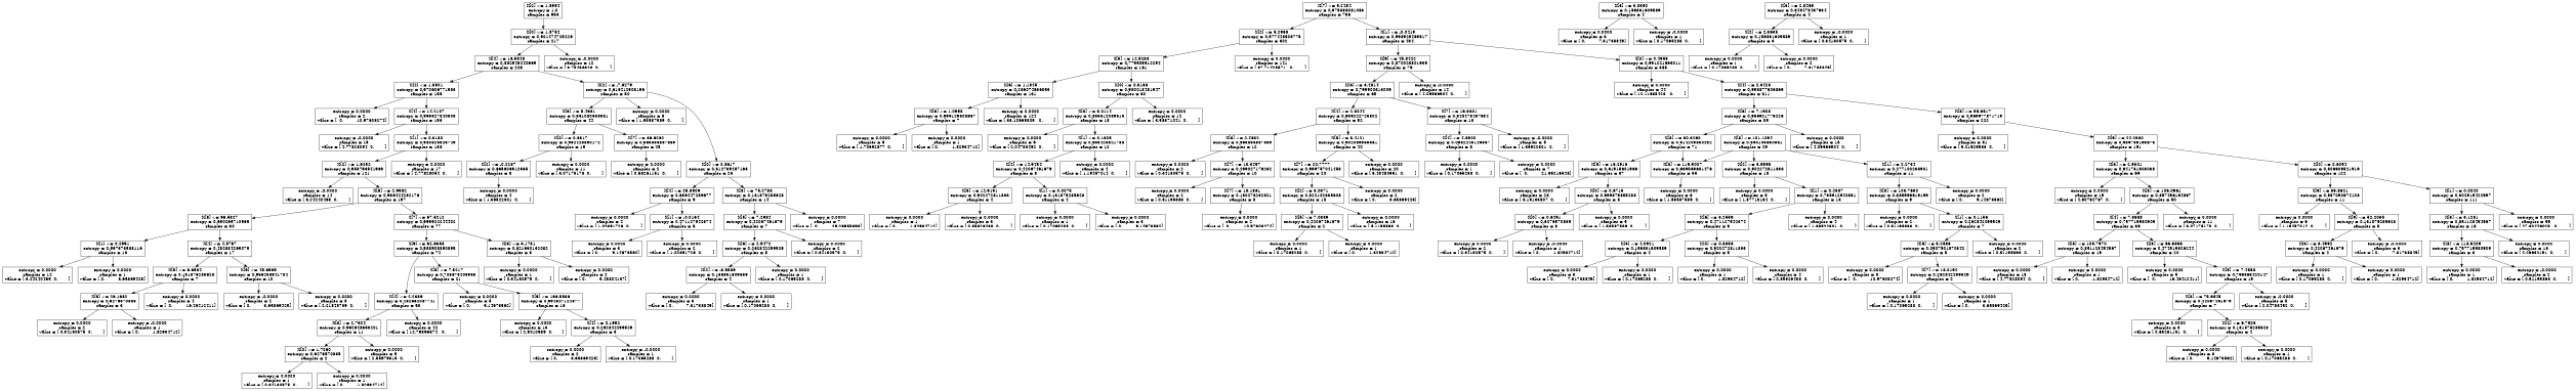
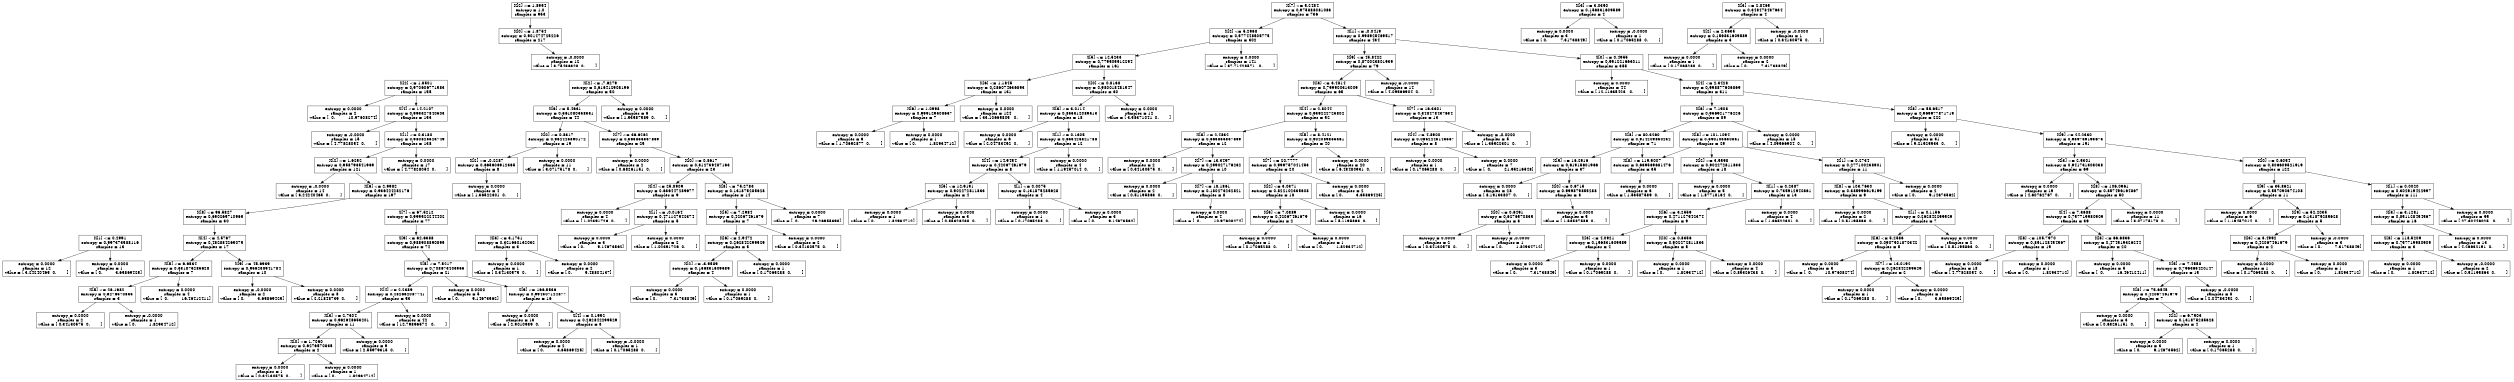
  digraph {
    node [shape=box]
    n1 [label="X[2] <= 1.8954\nentropy = 1.0\nsamples = 953"]
    n2 [label="X[0] <= 1.8754\nentropy = 0.901474725226\nsamples = 217"]
-   n3 [label="X[4] <= 16.5343\nentropy = 0.882543240669\nsamples = 205"]
    n4 [label="entropy = -0.0000\nsamples = 12\nvalue = [ 3.75436328  0.        ]"]
    n5 [label="X[7] <= 5.2484\nentropy = 0.975888081083\nsamples = 736"]
    n6 [label="X[2] <= 5.2968\nentropy = 0.577448505775\nsamples = 302"]
    n7 [label="X[1] <= -0.0419\nentropy = 0.998925469517\nsamples = 434"]
    n8 [label="X[2] <= 1.8501\nentropy = 0.970606771583\nsamples = 155"]
    n9 [label="X[2] <= -7.6279\nentropy = 0.616412908196\nsamples = 50"]
    n10 [label="X[4] <= 14.2107\nentropy = 0.993327840503\nsamples = 153"]
    n11 [label="entropy = 0.0000\nsamples = 2\nvalue = [  0.          10.97608274]"]
    n12 [label="entropy = 0.0000\nsamples = 6\nvalue = [ 1.53587589  0.        ]"]
    n13 [label="X[6] <= 5.4631\nentropy = 0.561080358331\nsamples = 44"]
    n14 [label="X[1] <= 0.3180\nentropy = 0.980825523749\nsamples = 138"]
    n15 [label="entropy = -0.0000\nsamples = 15\nvalue = [ 4.77828054  0.        ]"]
    n16 [label="X[2] <= 1.6252\nentropy = 0.958793541969\nsamples = 121"]
    n17 [label="entropy = 0.0000\nsamples = 17\nvalue = [ 4.77828054  0.        ]"]
    n18 [label="X[6] <= 2.9982\nentropy = 0.936424282176\nsamples = 197"]
    n19 [label="entropy = -0.0000\nsamples = 14\nvalue = [ 3.24240465  0.        ]"]
    n20 [label="X[8] <= 96.5827\nentropy = 0.690265710965\nsamples = 30"]
    n21 [label="X[7] <= 67.5212\nentropy = 0.999522244402\nsamples = 77"]
    n22 [label="X[1] <= 0.2991\nentropy = 0.997373588116\nsamples = 13"]
    n23 [label="X[4] <= 4.5767\nentropy = 0.482884265075\nsamples = 17"]
    n24 [label="X[9] <= 62.6388\nentropy = 0.988908890895\nsamples = 74"]
    n25 [label="X[3] <= 3.1731\nentropy = 0.321660132032\nsamples = 3"]
    n26 [label="entropy = 0.0000\nsamples = 12\nvalue = [ 3.24240465  0.        ]"]
    n27 [label="entropy = 0.0000\nsamples = 1\nvalue = [ 0.          3.65869425]"]
-   n28 [label="X[5] <= 6.6534\nentropy = 0.131875285628\nsamples = 7"]
+   n28 [label="X[5] <= 6.6534\nentropy = 0.331875285628\nsamples = 7"]
    n29 [label="X[9] <= 45.6939\nentropy = 0.956238941784\nsamples = 10"]
    n30 [label="entropy = 0.0000\nsamples = 4\nvalue = [  0.          16.46412411]"]
    n31 [label="X[5] <= 26.1682\nentropy = 0.6276570835\nsamples = 3"]
    n32 [label="entropy = 0.0000\nsamples = 8\nvalue = [ 2.21848739  0.        ]"]
    n33 [label="entropy = -0.0000\nsamples = 2\nvalue = [ 0.          3.65869425]"]
    n34 [label="entropy = 0.0000\nsamples = 2\nvalue = [ 0.34130575  0.        ]"]
    n35 [label="entropy = -0.0000\nsamples = 1\nvalue = [ 0.          1.82934712]"]
    n36 [label="X[4] <= 2.2389\nentropy = 0.482662087741\nsamples = 53"]
    n37 [label="X[5] <= 7.5217\nentropy = 0.708673403955\nsamples = 21"]
    n38 [label="entropy = 0.0000\nsamples = 1\nvalue = [ 0.34130575  0.        ]"]
    n39 [label="entropy = 0.0000\nsamples = 2\nvalue = [ 0.          5.48804137]"]
    n40 [label="X[3] <= 2.7304\nentropy = 0.962648653201\nsamples = 11"]
    n41 [label="entropy = 0.0000\nsamples = 42\nvalue = [ 12.79896574   0.        ]"]
    n42 [label="X[9] <= 166.5536\nentropy = 0.994507124877\nsamples = 16"]
    n43 [label="entropy = 0.0000\nsamples = 5\nvalue = [ 0.          9.14673562]"]
    n44 [label="X[0] <= 1.7060\nentropy = 0.6276570835\nsamples = 2"]
    n45 [label="entropy = 0.0000\nsamples = 9\nvalue = [ 2.55979315  0.        ]"]
    n46 [label="entropy = 0.0000\nsamples = 1\nvalue = [ 0.34130575  0.        ]"]
    n47 [label="entropy = 0.0000\nsamples = 1\nvalue = [ 0.          1.82934712]"]
    n48 [label="entropy = 0.0000\nsamples = 13\nvalue = [ 2.9010989  0.       ]"]
    n49 [label="X[4] <= 0.1952\nentropy = 0.262842299529\nsamples = 3"]
    n50 [label="entropy = 0.0000\nsamples = 2\nvalue = [ 0.          3.65869425]"]
    n51 [label="entropy = -0.0000\nsamples = 1\nvalue = [ 0.17065288  0.        ]"]
    n52 [label="X[7] <= 36.6262\nentropy = 0.363853837839\nsamples = 25"]
    n53 [label="X[0] <= 0.8317\nentropy = 0.962425890172\nsamples = 19"]
    n54 [label="X[0] <= 0.8617\nentropy = 0.312739487163\nsamples = 23"]
    n55 [label="entropy = 0.0000\nsamples = 2\nvalue = [ 0.68261151  0.        ]"]
    n56 [label="entropy = 0.0000\nsamples = 11\nvalue = [ 3.07175178  0.        ]"]
    n57 [label="X[2] <= -0.2287\nentropy = 0.665606912365\nsamples = 8"]
    n58 [label="X[8] <= 75.2783\nentropy = 0.131875285628\nsamples = 14"]
    n59 [label="X[4] <= 25.8909\nentropy = 0.686447289677\nsamples = 9"]
    n60 [label="X[5] <= 7.2984\nentropy = 0.42067461679\nsamples = 7"]
    n61 [label="entropy = 0.0000\nsamples = 7\nvalue = [  0.          29.26955398]"]
    n62 [label="entropy = 0.0000\nsamples = 4\nvalue = [ 1.02391726  0.        ]"]
    n63 [label="X[1] <= -0.0164\nentropy = 0.471127542374\nsamples = 5"]
    n64 [label="X[6] <= 2.9472\nentropy = 0.262842299529\nsamples = 5"]
    n65 [label="entropy = 0.0000\nsamples = 2\nvalue = [ 0.34130575  0.        ]"]
    n66 [label="X[2] <= -3.9589\nentropy = 0.156831609589\nsamples = 4"]
    n67 [label="entropy = 0.0000\nsamples = 1\nvalue = [ 0.17065288  0.        ]"]
    n68 [label="entropy = 0.0000\nsamples = 1\nvalue = [ 0.17065288  0.        ]"]
    n69 [label="entropy = 0.0000\nsamples = 3\nvalue = [ 0.          7.31738849]"]
    n70 [label="entropy = 0.0000\nsamples = 3\nvalue = [ 0.          9.14673562]"]
    n71 [label="entropy = 0.0000\nsamples = 2\nvalue = [ 1.02391726  0.        ]"]
    n72 [label="entropy = 0.0000\nsamples = 4\nvalue = [ 1.36522301  0.        ]"]
    n73 [label="X[3] <= 3.0350\nentropy = 0.156831609589\nsamples = 4"]
    n74 [label="entropy = 0.0000\nsamples = 3\nvalue = [ 0.          7.31738849]"]
    n75 [label="entropy = -0.0000\nsamples = 1\nvalue = [ 0.17065288  0.        ]"]
    n76 [label="X[5] <= 12.5233\nentropy = 0.779505512294\nsamples = 161"]
    n77 [label="entropy = 0.0000\nsamples = 141\nvalue = [ 37.71428571   0.        ]"]
    n78 [label="X[9] <= 45.8422\nentropy = 0.870023801939\nsamples = 79"]
    n79 [label="X[0] <= 0.4955\nentropy = 0.991221663011\nsamples = 355"]
    n80 [label="X[6] <= 1.1845\nentropy = 0.286074636893\nsamples = 131"]
    n81 [label="X[0] <= 0.8168\nentropy = 0.980018481547\nsamples = 30"]
    n82 [label="X[6] <= 1.0998\nentropy = 0.999129508657\nsamples = 7"]
    n83 [label="entropy = 0.0000\nsamples = 124\nvalue = [ 33.10665805   0.        ]"]
    n84 [label="X[3] <= 3.0114\nentropy = 0.855312089513\nsamples = 18"]
    n85 [label="entropy = 0.0000\nsamples = 12\nvalue = [ 3.58371041  0.        ]"]
    n86 [label="entropy = 0.0000\nsamples = 6\nvalue = [ 1.70652877  0.        ]"]
    n87 [label="entropy = 0.0000\nsamples = 1\nvalue = [ 0.          1.82934712]"]
    n88 [label="entropy = 0.0000\nsamples = 6\nvalue = [ 2.04783452  0.        ]"]
    n89 [label="X[1] <= 0.1305\nentropy = 0.653423821788\nsamples = 12"]
    n90 [label="X[4] <= 14.9454\nentropy = 0.42067461679\nsamples = 8"]
    n91 [label="entropy = 0.0000\nsamples = 4\nvalue = [ 1.19457014  0.        ]"]
    n92 [label="X[5] <= 12.9191\nentropy = 0.902272811833\nsamples = 4"]
    n93 [label="X[1] <= 0.0075\nentropy = 0.131875285628\nsamples = 4"]
    n94 [label="entropy = 0.0000\nsamples = 1\nvalue = [ 0.          1.82934712]"]
    n95 [label="entropy = 0.0000\nsamples = 3\nvalue = [ 0.85326438  0.        ]"]
    n96 [label="entropy = 0.0000\nsamples = 1\nvalue = [ 0.17065288  0.        ]"]
    n97 [label="entropy = 0.0000\nsamples = 3\nvalue = [ 0.          9.14673562]"]
    n98 [label="X[3] <= 3.4814\nentropy = 0.799900313009\nsamples = 65"]
    n99 [label="entropy = -0.0000\nsamples = 14\nvalue = [ 4.09566904  0.        ]"]
    n100 [label="entropy = 0.0000\nsamples = 44\nvalue = [ 12.11635423   0.        ]"]
    n101 [label="X[4] <= 2.3428\nentropy = 0.998877606869\nsamples = 311"]
    n102 [label="X[4] <= 2.8044\nentropy = 0.939222725802\nsamples = 52"]
    n103 [label="X[7] <= 16.3301\nentropy = 0.348478437634\nsamples = 13"]
    n104 [label="X[3] <= 2.4832\nentropy = 0.363853837839\nsamples = 12"]
    n105 [label="X[5] <= 8.4121\nentropy = 0.902089855361\nsamples = 40"]
    n106 [label="X[4] <= 4.8900\nentropy = 0.0652243143557\nsamples = 8"]
    n107 [label="entropy = -0.0000\nsamples = 5\nvalue = [ 1.36522301  0.        ]"]
    n108 [label="entropy = 0.0000\nsamples = 2\nvalue = [ 0.34130575  0.        ]"]
    n109 [label="X[7] <= 13.3497\nentropy = 0.299027176232\nsamples = 10"]
    n110 [label="X[7] <= 20.7777\nentropy = 0.999757041453\nsamples = 20"]
    n111 [label="entropy = 0.0000\nsamples = 20\nvalue = [ 6.48480931  0.        ]"]
    n112 [label="entropy = 0.0000\nsamples = 2\nvalue = [ 0.51195863  0.        ]"]
    n113 [label="X[7] <= 18.1861\nentropy = 0.180273232821\nsamples = 8"]
    n114 [label="entropy = 0.0000\nsamples = 4\nvalue = [  0.          10.97608274]"]
    n115 [label="X[3] <= 2.8465\nentropy = 0.348478437634\nsamples = 4"]
    n116 [label="X[2] <= 2.3635\nentropy = 0.156831609589\nsamples = 3"]
    n117 [label="entropy = -0.0000\nsamples = 1\nvalue = [ 0.34130575  0.        ]"]
    n118 [label="entropy = 0.0000\nsamples = 1\nvalue = [ 0.17065288  0.        ]"]
    n119 [label="entropy = 0.0000\nsamples = 2\nvalue = [ 0.          7.31738849]"]
    n120 [label="X[2] <= 3.0371\nentropy = 0.822102335608\nsamples = 18"]
    n121 [label="entropy = 0.0000\nsamples = 2\nvalue = [ 0.          3.65869425]"]
    n122 [label="X[5] <= 7.0889\nentropy = 0.42067461679\nsamples = 2"]
    n123 [label="entropy = 0.0000\nsamples = 16\nvalue = [ 5.1195863  0.       ]"]
    n124 [label="entropy = 0.0000\nsamples = 1\nvalue = [ 0.17065288  0.        ]"]
    n125 [label="entropy = 0.0000\nsamples = 1\nvalue = [ 0.          1.82934712]"]
    n126 [label="entropy = 0.0000\nsamples = 1\nvalue = [ 0.17065288  0.        ]"]
    n127 [label="entropy = 0.0000\nsamples = 7\nvalue = [  0.          21.95216548]"]
    n128 [label="X[6] <= 7.1908\nentropy = 0.956921776226\nsamples = 89"]
    n129 [label="X[8] <= 55.6517\nentropy = 0.969977871719\nsamples = 222"]
    n130 [label="X[8] <= 80.3260\nentropy = 0.914209830232\nsamples = 71"]
    n131 [label="entropy = 0.0000\nsamples = 18\nvalue = [ 4.09566904  0.        ]"]
    n132 [label="entropy = 0.0000\nsamples = 31\nvalue = [ 9.21525533  0.        ]"]
    n133 [label="X[9] <= 24.2330\nentropy = 0.989739193673\nsamples = 191"]
    n134 [label="X[5] <= 16.2916\nentropy = 0.61915601966\nsamples = 37"]
    n135 [label="X[8] <= 119.9007\nentropy = 0.669569681476\nsamples = 35"]
    n136 [label="entropy = 0.0000\nsamples = 28\nvalue = [ 8.19133807  0.        ]"]
    n137 [label="X[0] <= 0.6715\nentropy = 0.999879855288\nsamples = 8"]
    n138 [label="entropy = 0.0000\nsamples = 6\nvalue = [ 1.53587589  0.        ]"]
    n139 [label="X[0] <= 0.6491\nentropy = 0.6276570835\nsamples = 3"]
    n140 [label="entropy = 0.0000\nsamples = 5\nvalue = [ 1.53587589  0.        ]"]
    n141 [label="entropy = 0.0000\nsamples = 2\nvalue = [ 0.34130575  0.        ]"]
    n142 [label="entropy = -0.0000\nsamples = 1\nvalue = [ 0.          1.82934712]"]
    n143 [label="X[8] <= 101.1094\nentropy = 0.590103650831\nsamples = 29"]
    n144 [label="X[2] <= 3.5598\nentropy = 0.902272811833\nsamples = 18"]
    n145 [label="X[1] <= 0.2734\nentropy = 0.277100238901\nsamples = 11"]
    n146 [label="entropy = 0.0000\nsamples = 5\nvalue = [ 1.87718164  0.        ]"]
    n147 [label="X[1] <= 0.2387\nentropy = 0.735912940861\nsamples = 13"]
    n148 [label="X[8] <= 103.7630\nentropy = 0.385996619199\nsamples = 9"]
    n149 [label="entropy = 0.0000\nsamples = 2\nvalue = [ 0.          9.14673562]"]
    n150 [label="X[6] <= 3.2559\nentropy = 0.471127542374\nsamples = 9"]
    n151 [label="entropy = 0.0000\nsamples = 4\nvalue = [ 1.36522301  0.        ]"]
    n152 [label="X[3] <= 4.0921\nentropy = 0.156831609589\nsamples = 4"]
    n153 [label="X[0] <= 0.8356\nentropy = 0.902272811833\nsamples = 5"]
    n154 [label="entropy = 0.0000\nsamples = 3\nvalue = [ 0.          7.31738849]"]
    n155 [label="entropy = 0.0000\nsamples = 1\nvalue = [ 0.17065288  0.        ]"]
    n156 [label="entropy = 0.0000\nsamples = 1\nvalue = [ 0.          1.82934712]"]
    n157 [label="entropy = 0.0000\nsamples = 4\nvalue = [ 0.85326438  0.        ]"]
    n158 [label="entropy = 0.0000\nsamples = 2\nvalue = [ 0.51195863  0.        ]"]
    n159 [label="X[1] <= 0.1156\nentropy = 0.262842299529\nsamples = 7"]
    n160 [label="X[6] <= 5.2586\nentropy = 0.0907501870342\nsamples = 5"]
    n161 [label="entropy = 0.0000\nsamples = 2\nvalue = [ 0.51195863  0.        ]"]
    n162 [label="entropy = 0.0000\nsamples = 3\nvalue = [  0.          10.97608274]"]
    n163 [label="X[7] <= 13.0192\nentropy = 0.262842299529\nsamples = 2"]
    n164 [label="entropy = 0.0000\nsamples = 1\nvalue = [ 0.17065288  0.        ]"]
    n165 [label="entropy = 0.0000\nsamples = 1\nvalue = [ 0.          3.65869425]"]
    n166 [label="X[3] <= 2.5301\nentropy = 0.941731308038\nsamples = 69"]
    n167 [label="X[0] <= 0.6054\nentropy = 0.806609521919\nsamples = 122"]
    n168 [label="entropy = 0.0000\nsamples = 19\nvalue = [ 4.60762767  0.        ]"]
    n169 [label="X[8] <= 106.0961\nentropy = 0.857496164867\nsamples = 50"]
    n170 [label="X[9] <= 35.8621\nentropy = 0.557090674108\nsamples = 11"]
    n171 [label="X[1] <= 0.0020\nentropy = 0.302919422997\nsamples = 111"]
    n172 [label="X[4] <= 7.3688\nentropy = 0.757719980909\nsamples = 39"]
    n173 [label="entropy = 0.0000\nsamples = 11\nvalue = [ 3.07175178  0.        ]"]
    n174 [label="X[8] <= 105.7970\nentropy = 0.851128454567\nsamples = 19"]
    n175 [label="X[8] <= 66.6836\nentropy = 0.474519326244\nsamples = 20"]
    n176 [label="entropy = 0.0000\nsamples = 18\nvalue = [ 4.77828054  0.        ]"]
    n177 [label="entropy = 0.0000\nsamples = 1\nvalue = [ 0.          1.82934712]"]
    n178 [label="entropy = 0.0000\nsamples = 5\nvalue = [  0.          16.46412411]"]
    n179 [label="X[5] <= 7.4558\nentropy = 0.796365420147\nsamples = 15"]
    n180 [label="X[8] <= 75.6545\nentropy = 0.42067461679\nsamples = 7"]
    n181 [label="entropy = -0.0000\nsamples = 8\nvalue = [ 2.04783452  0.        ]"]
    n182 [label="entropy = 0.0000\nsamples = 3\nvalue = [ 0.68261151  0.        ]"]
    n183 [label="X[2] <= 6.7503\nentropy = 0.131875285628\nsamples = 4"]
    n184 [label="entropy = 0.0000\nsamples = 3\nvalue = [ 0.          9.14673562]"]
    n185 [label="entropy = 0.0000\nsamples = 1\nvalue = [ 0.17065288  0.        ]"]
    n186 [label="entropy = 0.0000\nsamples = 6\nvalue = [ 1.19457014  0.        ]"]
    n187 [label="X[9] <= 52.2035\nentropy = 0.131875285628\nsamples = 5"]
    n188 [label="X[3] <= 3.1281\nentropy = 0.851128454567\nsamples = 16"]
    n189 [label="entropy = 0.0000\nsamples = 95\nvalue = [ 27.30446025   0.        ]"]
    n190 [label="X[3] <= 3.4992\nentropy = 0.42067461679\nsamples = 2"]
    n191 [label="entropy = -0.0000\nsamples = 3\nvalue = [ 0.          7.31738849]"]
    n192 [label="entropy = 0.0000\nsamples = 1\nvalue = [ 0.17065288  0.        ]"]
    n193 [label="entropy = 0.0000\nsamples = 1\nvalue = [ 0.          1.82934712]"]
    n194 [label="X[8] <= 118.5209\nentropy = 0.757719980909\nsamples = 3"]
    n195 [label="entropy = 0.0000\nsamples = 13\nvalue = [ 4.26632191  0.        ]"]
    n196 [label="entropy = 0.0000\nsamples = 1\nvalue = [ 0.          1.82934712]"]
    n197 [label="entropy = -0.0000\nsamples = 2\nvalue = [ 0.51195863  0.        ]"]
    n1 -> n2
-   n2 -> n3
    n2 -> n4
-   n3 -> n8
-   n3 -> n9
    n5 -> n6
    n5 -> n7
    n6 -> n76
    n6 -> n77
    n7 -> n78
    n7 -> n79
    n8 -> n10
    n8 -> n11
    n9 -> n12
    n9 -> n13
    n10 -> n14
    n10 -> n15
    n13 -> n52
    n13 -> n53
    n14 -> n16
    n14 -> n17
    n16 -> n18
    n16 -> n19
    n18 -> n20
-   n18 -> n21
-   n20 -> n22
    n20 -> n23
    n21 -> n24
-   n21 -> n25
    n22 -> n26
    n22 -> n27
    n23 -> n28
    n23 -> n29
-   n24 -> n36
+   n37 -> n36
    n24 -> n37
    n25 -> n38
    n25 -> n39
    n28 -> n30
    n28 -> n31
    n29 -> n32
    n29 -> n33
    n31 -> n34
    n31 -> n35
    n36 -> n40
    n36 -> n41
    n37 -> n42
    n37 -> n43
    n40 -> n44
    n40 -> n45
    n42 -> n48
    n42 -> n49
    n44 -> n46
    n44 -> n47
    n49 -> n50
    n49 -> n51
-   n9 -> n54
+   n52 -> n54
    n52 -> n55
    n53 -> n56
    n53 -> n57
    n54 -> n58
    n54 -> n59
    n57 -> n72
    n58 -> n60
    n58 -> n61
    n59 -> n62
    n59 -> n63
    n60 -> n64
    n60 -> n65
    n63 -> n70
    n63 -> n71
    n64 -> n66
    n64 -> n67
    n66 -> n68
    n66 -> n69
    n73 -> n74
    n73 -> n75
    n76 -> n80
    n76 -> n81
    n78 -> n98
    n78 -> n99
    n79 -> n100
    n79 -> n101
    n80 -> n82
    n80 -> n83
    n81 -> n84
    n81 -> n85
    n82 -> n86
    n82 -> n87
    n84 -> n88
    n84 -> n89
    n89 -> n90
    n89 -> n91
    n90 -> n92
    n90 -> n93
    n92 -> n94
    n92 -> n95
    n93 -> n96
    n93 -> n97
    n98 -> n102
    n98 -> n103
    n101 -> n128
    n101 -> n129
    n102 -> n104
    n102 -> n105
    n103 -> n106
    n103 -> n107
    n104 -> n108
    n104 -> n109
    n105 -> n110
    n105 -> n111
    n106 -> n126
    n106 -> n127
    n109 -> n112
    n109 -> n113
    n110 -> n120
    n110 -> n121
    n113 -> n114
    n115 -> n116
    n115 -> n117
    n116 -> n118
    n116 -> n119
    n120 -> n122
    n120 -> n123
    n122 -> n124
    n122 -> n125
    n128 -> n130
    n128 -> n131
    n129 -> n132
    n129 -> n133
    n130 -> n134
    n130 -> n135
    n133 -> n166
    n133 -> n167
    n134 -> n136
    n134 -> n137
    n135 -> n138
-   n137 -> n139
    n137 -> n140
    n139 -> n141
    n139 -> n142
    n143 -> n135
    n143 -> n144
    n143 -> n145
    n144 -> n146
    n144 -> n147
    n145 -> n148
    n145 -> n149
    n147 -> n150
    n147 -> n151
    n148 -> n158
    n148 -> n159
    n150 -> n152
    n150 -> n153
    n152 -> n154
    n152 -> n155
    n153 -> n156
    n153 -> n157
    n159 -> n160
    n159 -> n161
    n160 -> n162
    n160 -> n163
    n163 -> n164
    n163 -> n165
    n166 -> n168
    n166 -> n169
    n167 -> n170
    n167 -> n171
    n169 -> n172
    n169 -> n173
    n170 -> n186
    n170 -> n187
    n171 -> n188
    n171 -> n189
    n172 -> n174
    n172 -> n175
    n174 -> n176
    n174 -> n177
    n175 -> n178
    n175 -> n179
    n179 -> n180
    n179 -> n181
    n180 -> n182
    n180 -> n183
    n183 -> n184
    n183 -> n185
    n187 -> n190
    n187 -> n191
    n188 -> n194
    n188 -> n195
    n190 -> n192
    n190 -> n193
    n194 -> n196
    n194 -> n197
  }
